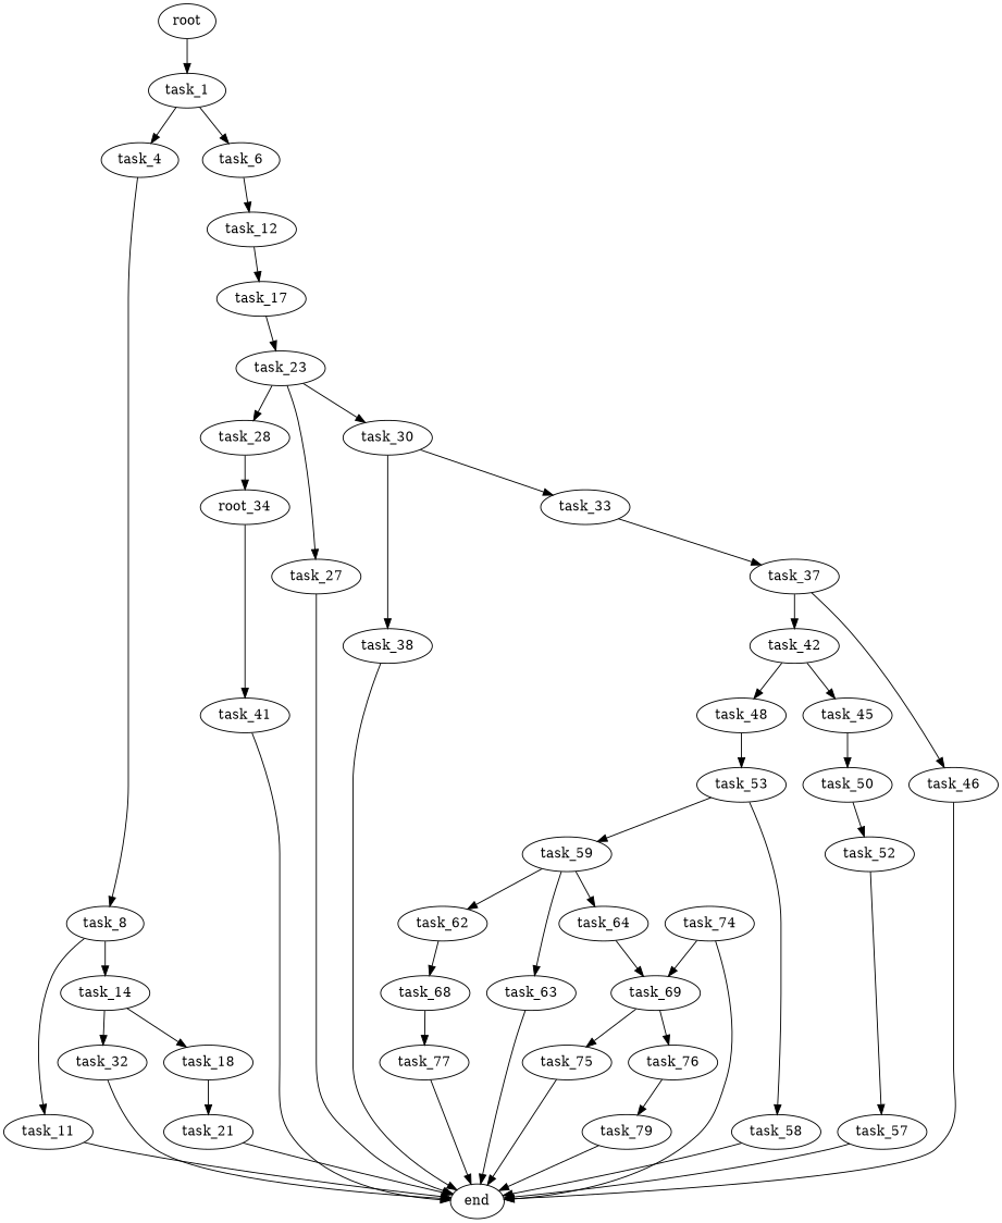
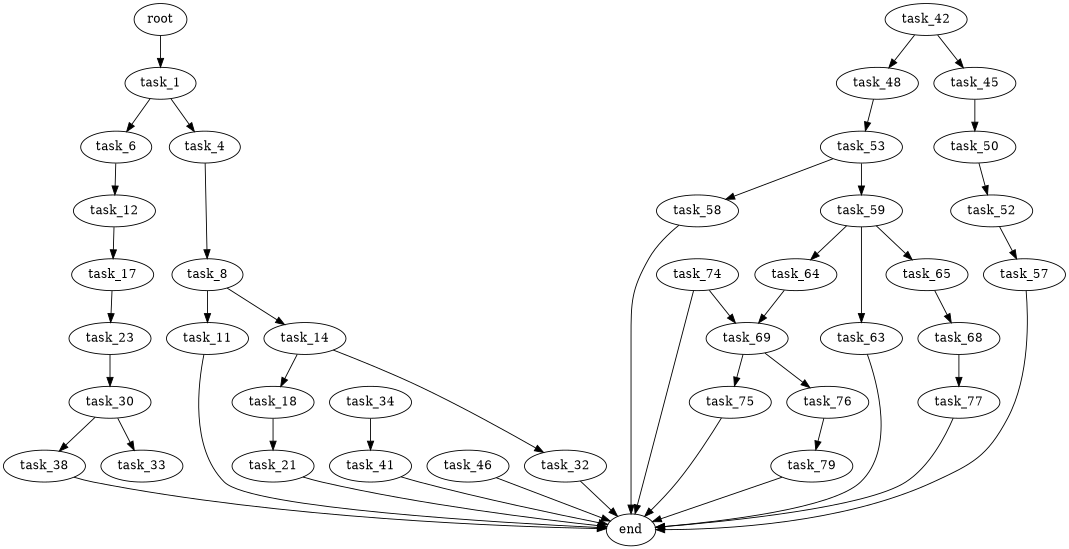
  digraph {
    root
    task_1
    task_4
    task_6
    task_8
    task_12
    task_11
    task_14
    task_17
    end
    task_18
    n12 [label=task_32]
    task_23
    task_21
-   task_27
-   task_28
    task_30
-   task_34 [label=root_34]
+   task_34
    task_33
    task_38
    task_41
-   task_37
    task_42
    task_46
    task_45
    task_48
    task_50
    task_53
    task_52
    task_58
    task_59
    task_57
    task_63
    task_64
-   task_65 [label=task_62]
+   task_65
    task_69
    task_68
    task_75
    task_76
    task_77
    task_74
    task_79
    root -> task_1
    task_1 -> task_4
    task_1 -> task_6
    task_4 -> task_8
    task_6 -> task_12
    task_8 -> task_11
    task_8 -> task_14
    task_12 -> task_17
    task_11 -> end
    task_14 -> task_18
    task_14 -> n12
    task_17 -> task_23
    task_18 -> task_21
    n12 -> end
-   task_23 -> task_27
-   task_23 -> task_28
    task_23 -> task_30
    task_21 -> end
-   task_27 -> end
-   task_28 -> task_34
    task_30 -> task_33
    task_30 -> task_38
    task_34 -> task_41
-   task_33 -> task_37
    task_38 -> end
    task_41 -> end
-   task_37 -> task_42
-   task_37 -> task_46
    task_42 -> task_45
    task_42 -> task_48
    task_46 -> end
    task_45 -> task_50
    task_48 -> task_53
    task_50 -> task_52
    task_53 -> task_58
    task_53 -> task_59
    task_52 -> task_57
    task_58 -> end
    task_59 -> task_63
    task_59 -> task_64
    task_59 -> task_65
    task_57 -> end
    task_63 -> end
    task_64 -> task_69
    task_65 -> task_68
    task_69 -> task_75
    task_69 -> task_76
    task_68 -> task_77
    task_75 -> end
    task_76 -> task_79
    task_77 -> end
    task_74 -> end
    task_74 -> task_69
    task_79 -> end
  }
